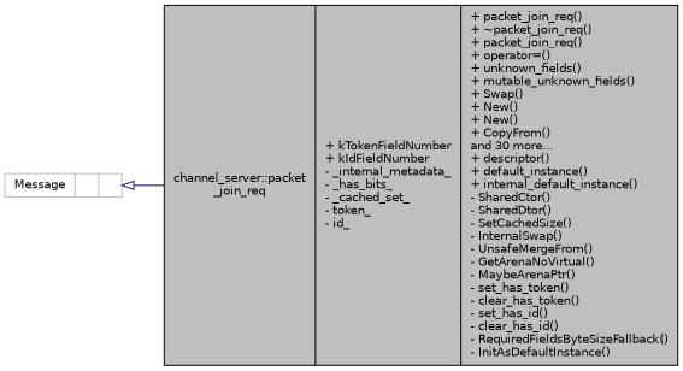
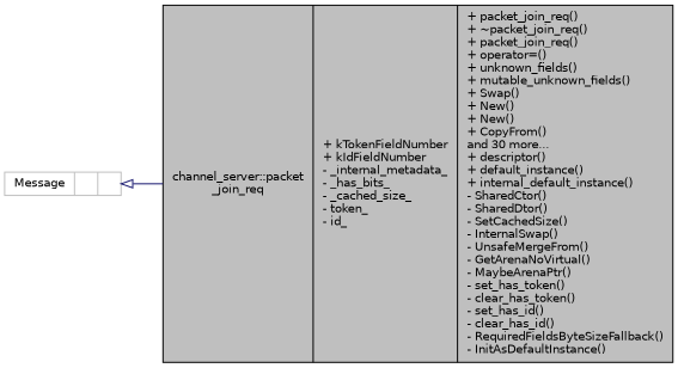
  digraph {
    rankdir=LR
    node [fontname=Helvetica fontsize=10 shape=record style=filled]
-   n1 [color=black fillcolor=grey75 fontcolor=black height=0.2 label="{channel_server::packet\l_join_req\n|+ kTokenFieldNumber\l+ kIdFieldNumber\l- _internal_metadata_\l- _has_bits_\l- _cached_set_\l- token_\l- id_\l|+ packet_join_req()\l+ ~packet_join_req()\l+ packet_join_req()\l+ operator=()\l+ unknown_fields()\l+ mutable_unknown_fields()\l+ Swap()\l+ New()\l+ New()\l+ CopyFrom()\land 30 more...\l+ descriptor()\l+ default_instance()\l+ internal_default_instance()\l- SharedCtor()\l- SharedDtor()\l- SetCachedSize()\l- InternalSwap()\l- UnsafeMergeFrom()\l- GetArenaNoVirtual()\l- MaybeArenaPtr()\l- set_has_token()\l- clear_has_token()\l- set_has_id()\l- clear_has_id()\l- RequiredFieldsByteSizeFallback()\l- InitAsDefaultInstance()\l}" width=0.4]
+   n1 [color=black fillcolor=grey75 fontcolor=black height=0.2 label="{channel_server::packet\l_join_req\n|+ kTokenFieldNumber\l+ kIdFieldNumber\l- _internal_metadata_\l- _has_bits_\l- _cached_size_\l- token_\l- id_\l|+ packet_join_req()\l+ ~packet_join_req()\l+ packet_join_req()\l+ operator=()\l+ unknown_fields()\l+ mutable_unknown_fields()\l+ Swap()\l+ New()\l+ New()\l+ CopyFrom()\land 30 more...\l+ descriptor()\l+ default_instance()\l+ internal_default_instance()\l- SharedCtor()\l- SharedDtor()\l- SetCachedSize()\l- InternalSwap()\l- UnsafeMergeFrom()\l- GetArenaNoVirtual()\l- MaybeArenaPtr()\l- set_has_token()\l- clear_has_token()\l- set_has_id()\l- clear_has_id()\l- RequiredFieldsByteSizeFallback()\l- InitAsDefaultInstance()\l}" width=0.4]
    n2 [color=grey75 fillcolor=white height=0.2 label="{Message\n||}" width=0.4]
    n2 -> n1 [arrowtail=onormal color=midnightblue dir=back fontname=Helvetica fontsize=10 labelfontname=Helvetica labelfontsize=10 style=solid]
  }
